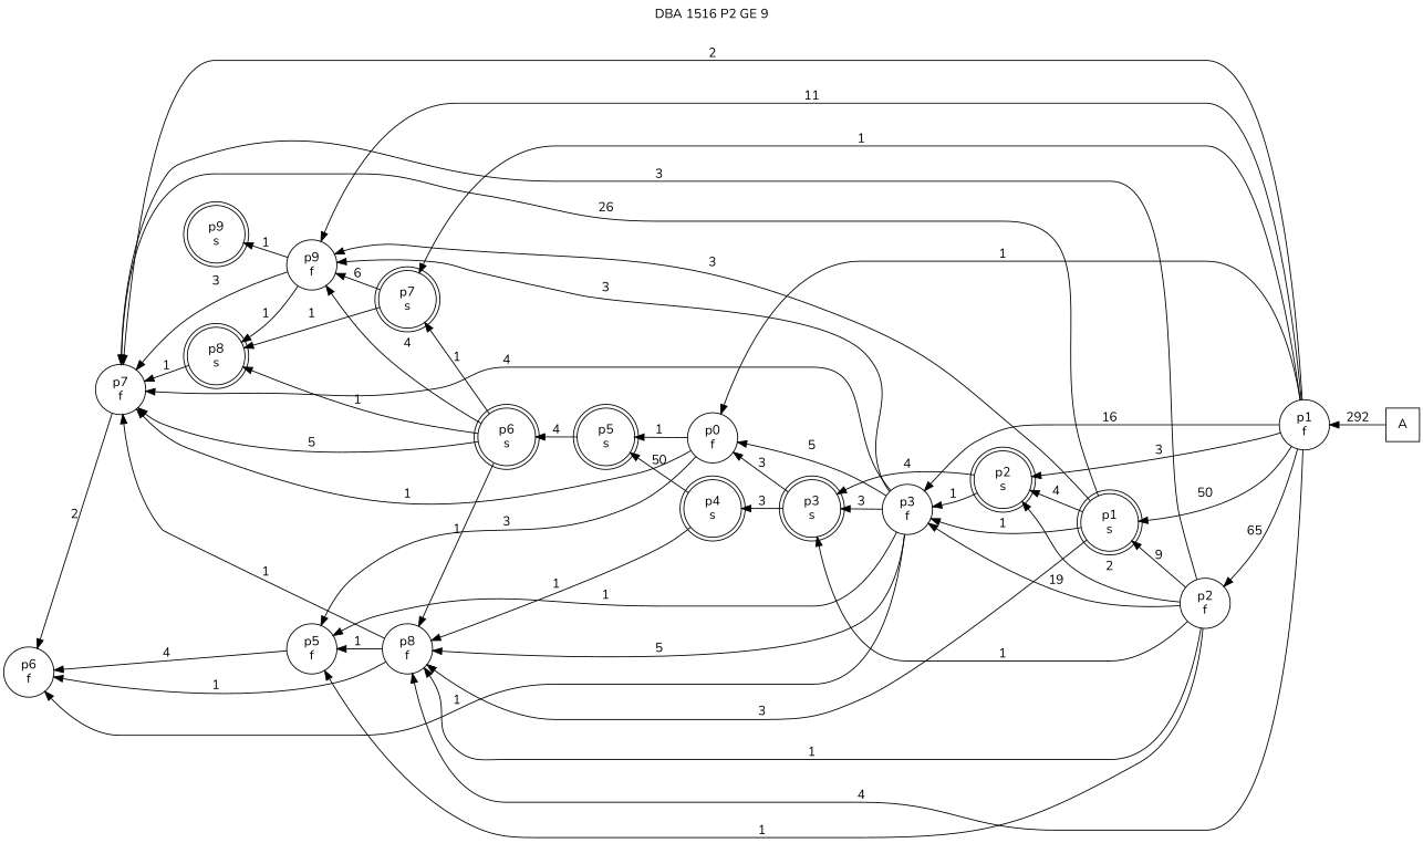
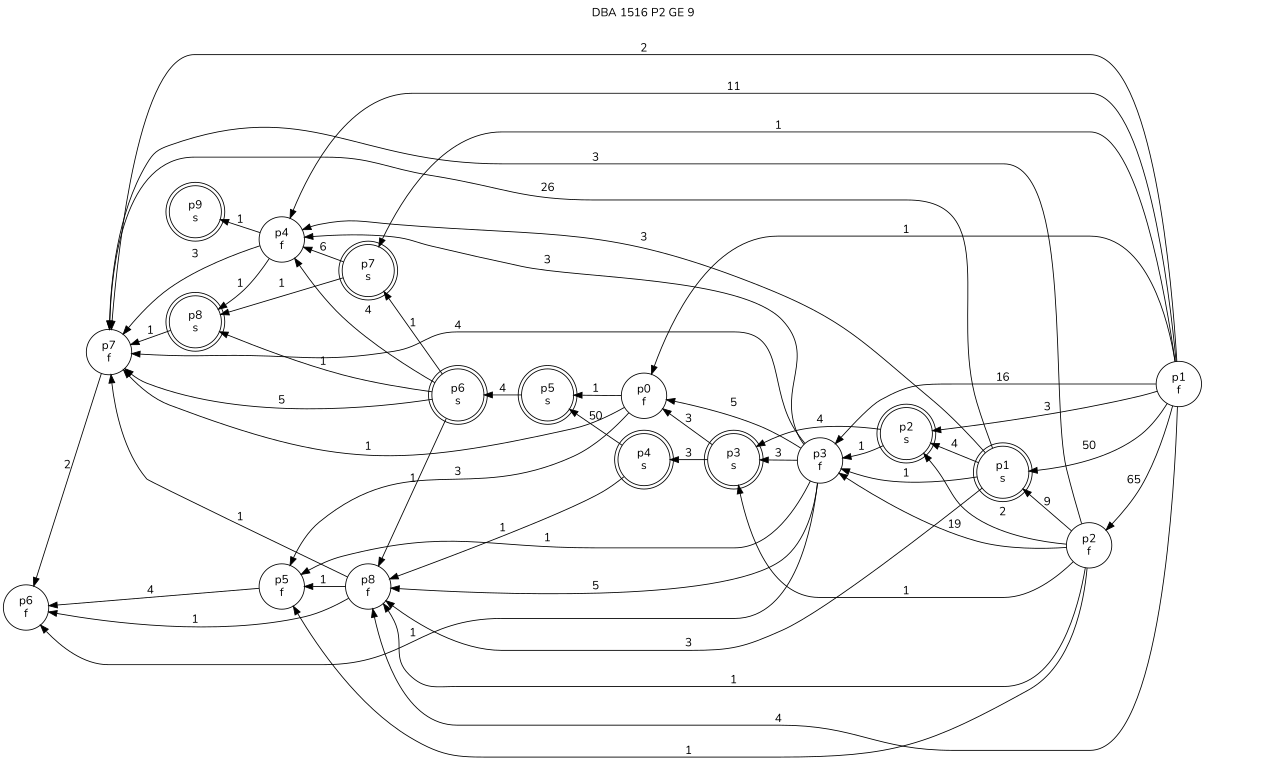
  digraph {
    fontname=Nunito
    label=" DBA 1516 P2 GE 9 "
    labelloc=tl
    rankdir=RL
    node [fontname=Nunito shape=circle]
    edge [fontname=Nunito]
-   n1 [label=A shape=square]
    n2 [label="p1\nf"]
    n3 [label="p1\ns" shape=doublecircle]
    n4 [label="p2\nf"]
    n5 [label="p2\ns" shape=doublecircle]
    n6 [label="p7\nf"]
    n7 [label="p7\ns" shape=doublecircle]
-   n8 [label="p9\nf"]
+   n8 [label="p4\nf"]
    n9 [label="p0\nf"]
    n10 [label="p3\nf"]
    n11 [label="p8\nf"]
    n12 [label="p3\ns" shape=doublecircle]
    n13 [label="p5\nf"]
    n14 [label="p6\nf"]
    n15 [label="p8\ns" shape=doublecircle]
    n16 [label="p9\ns" shape=doublecircle]
    n17 [label="p5\ns" shape=doublecircle]
    n18 [label="p4\ns" shape=doublecircle]
    n19 [label="p6\ns" shape=doublecircle]
-   n1 -> n2 [label=292]
    n2 -> n3 [label=50]
    n2 -> n4 [label=65]
    n2 -> n5 [label=3]
    n2 -> n6 [label=2]
    n2 -> n7 [label=1]
    n2 -> n8 [label=11]
    n2 -> n9 [label=1]
    n2 -> n10 [label=16]
    n2 -> n11 [label=4]
    n3 -> n5 [label=4]
    n3 -> n6 [label=26]
    n3 -> n8 [label=3]
    n3 -> n10 [label=1]
    n3 -> n11 [label=3]
    n4 -> n3 [label=9]
    n4 -> n5 [label=2]
    n4 -> n6 [label=3]
    n4 -> n10 [label=19]
    n4 -> n11 [label=1]
    n4 -> n12 [label=1]
    n4 -> n13 [label=1]
    n5 -> n10 [label=1]
    n5 -> n12 [label=4]
    n6 -> n14 [label=2]
    n7 -> n8 [label=6]
    n7 -> n15 [label=1]
    n8 -> n6 [label=3]
    n8 -> n15 [label=1]
    n8 -> n16 [label=1]
    n9 -> n6 [label=1]
    n9 -> n13 [label=3]
    n9 -> n17 [label=1]
    n10 -> n6 [label=4]
    n10 -> n8 [label=3]
    n10 -> n9 [label=5]
    n10 -> n11 [label=5]
    n10 -> n12 [label=3]
    n10 -> n13 [label=1]
    n10 -> n14 [label=1]
    n11 -> n6 [label=1]
    n11 -> n13 [label=1]
    n11 -> n14 [label=1]
    n12 -> n9 [label=3]
    n12 -> n18 [label=3]
    n13 -> n14 [label=4]
    n15 -> n6 [label=1]
    n17 -> n19 [label=4]
    n18 -> n11 [label=1]
    n18 -> n17 [label=50]
    n19 -> n6 [label=5]
    n19 -> n7 [label=1]
    n19 -> n8 [label=4]
    n19 -> n11 [label=1]
    n19 -> n15 [label=1]
  }
